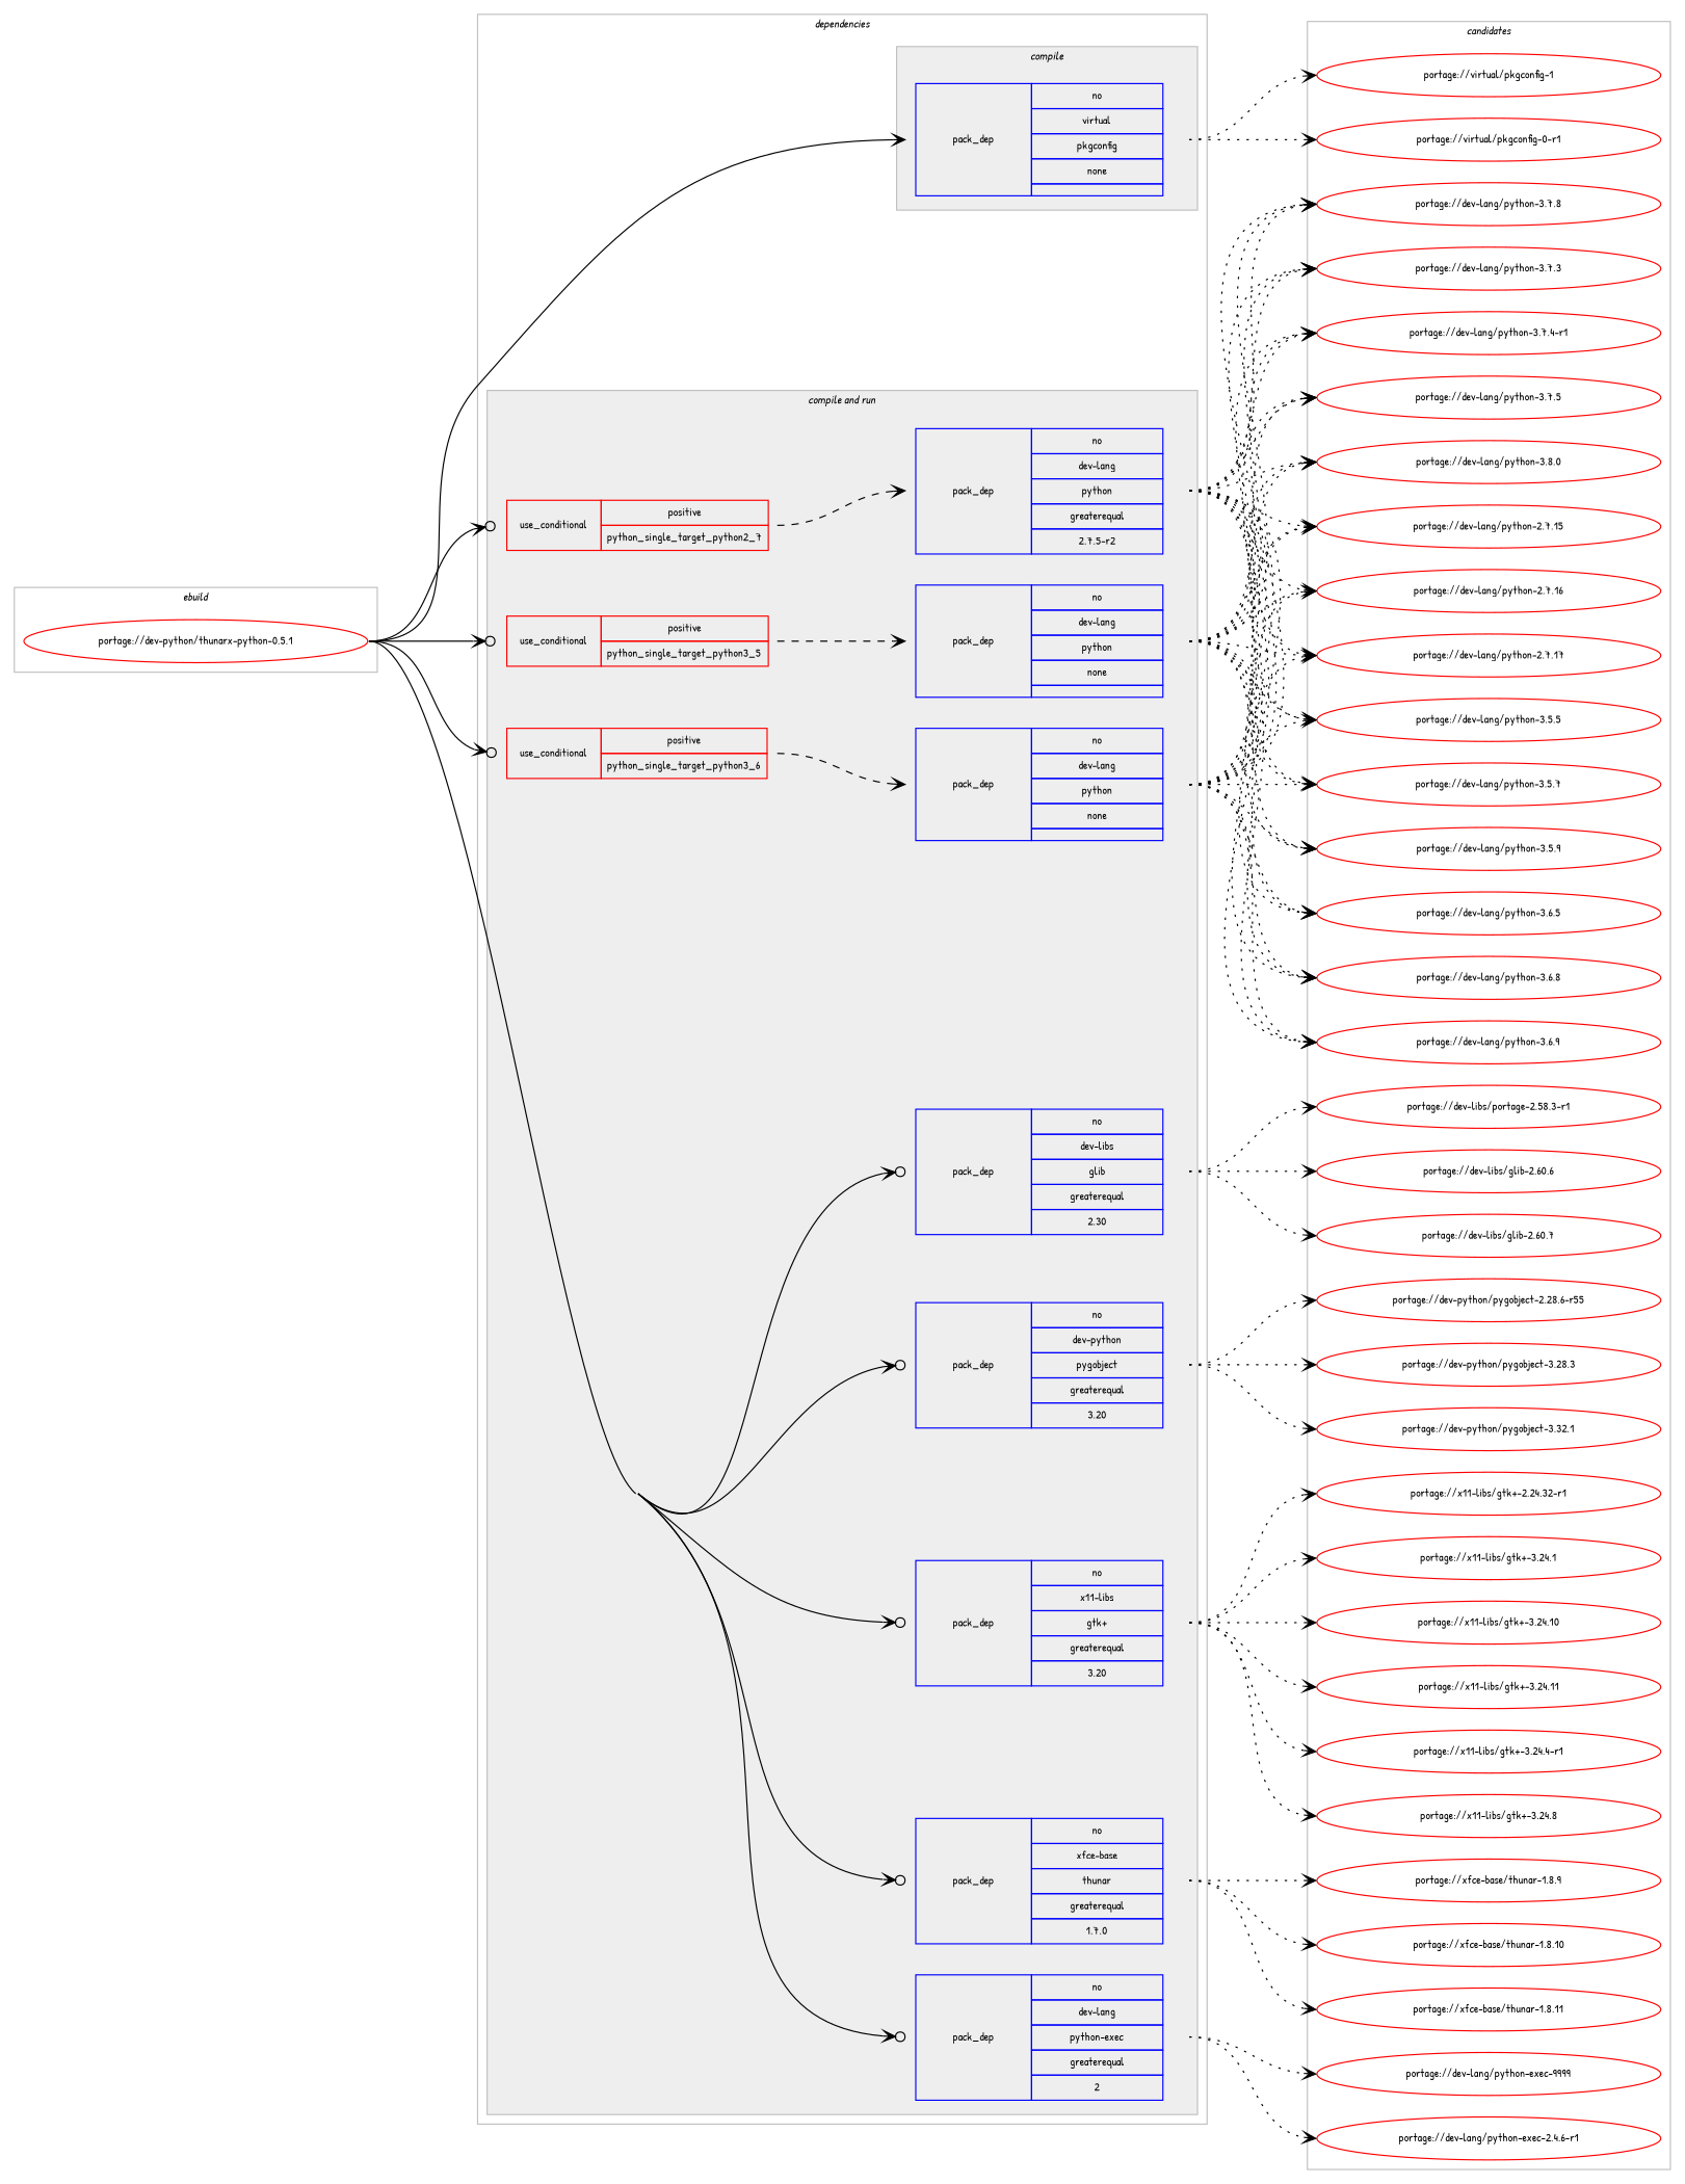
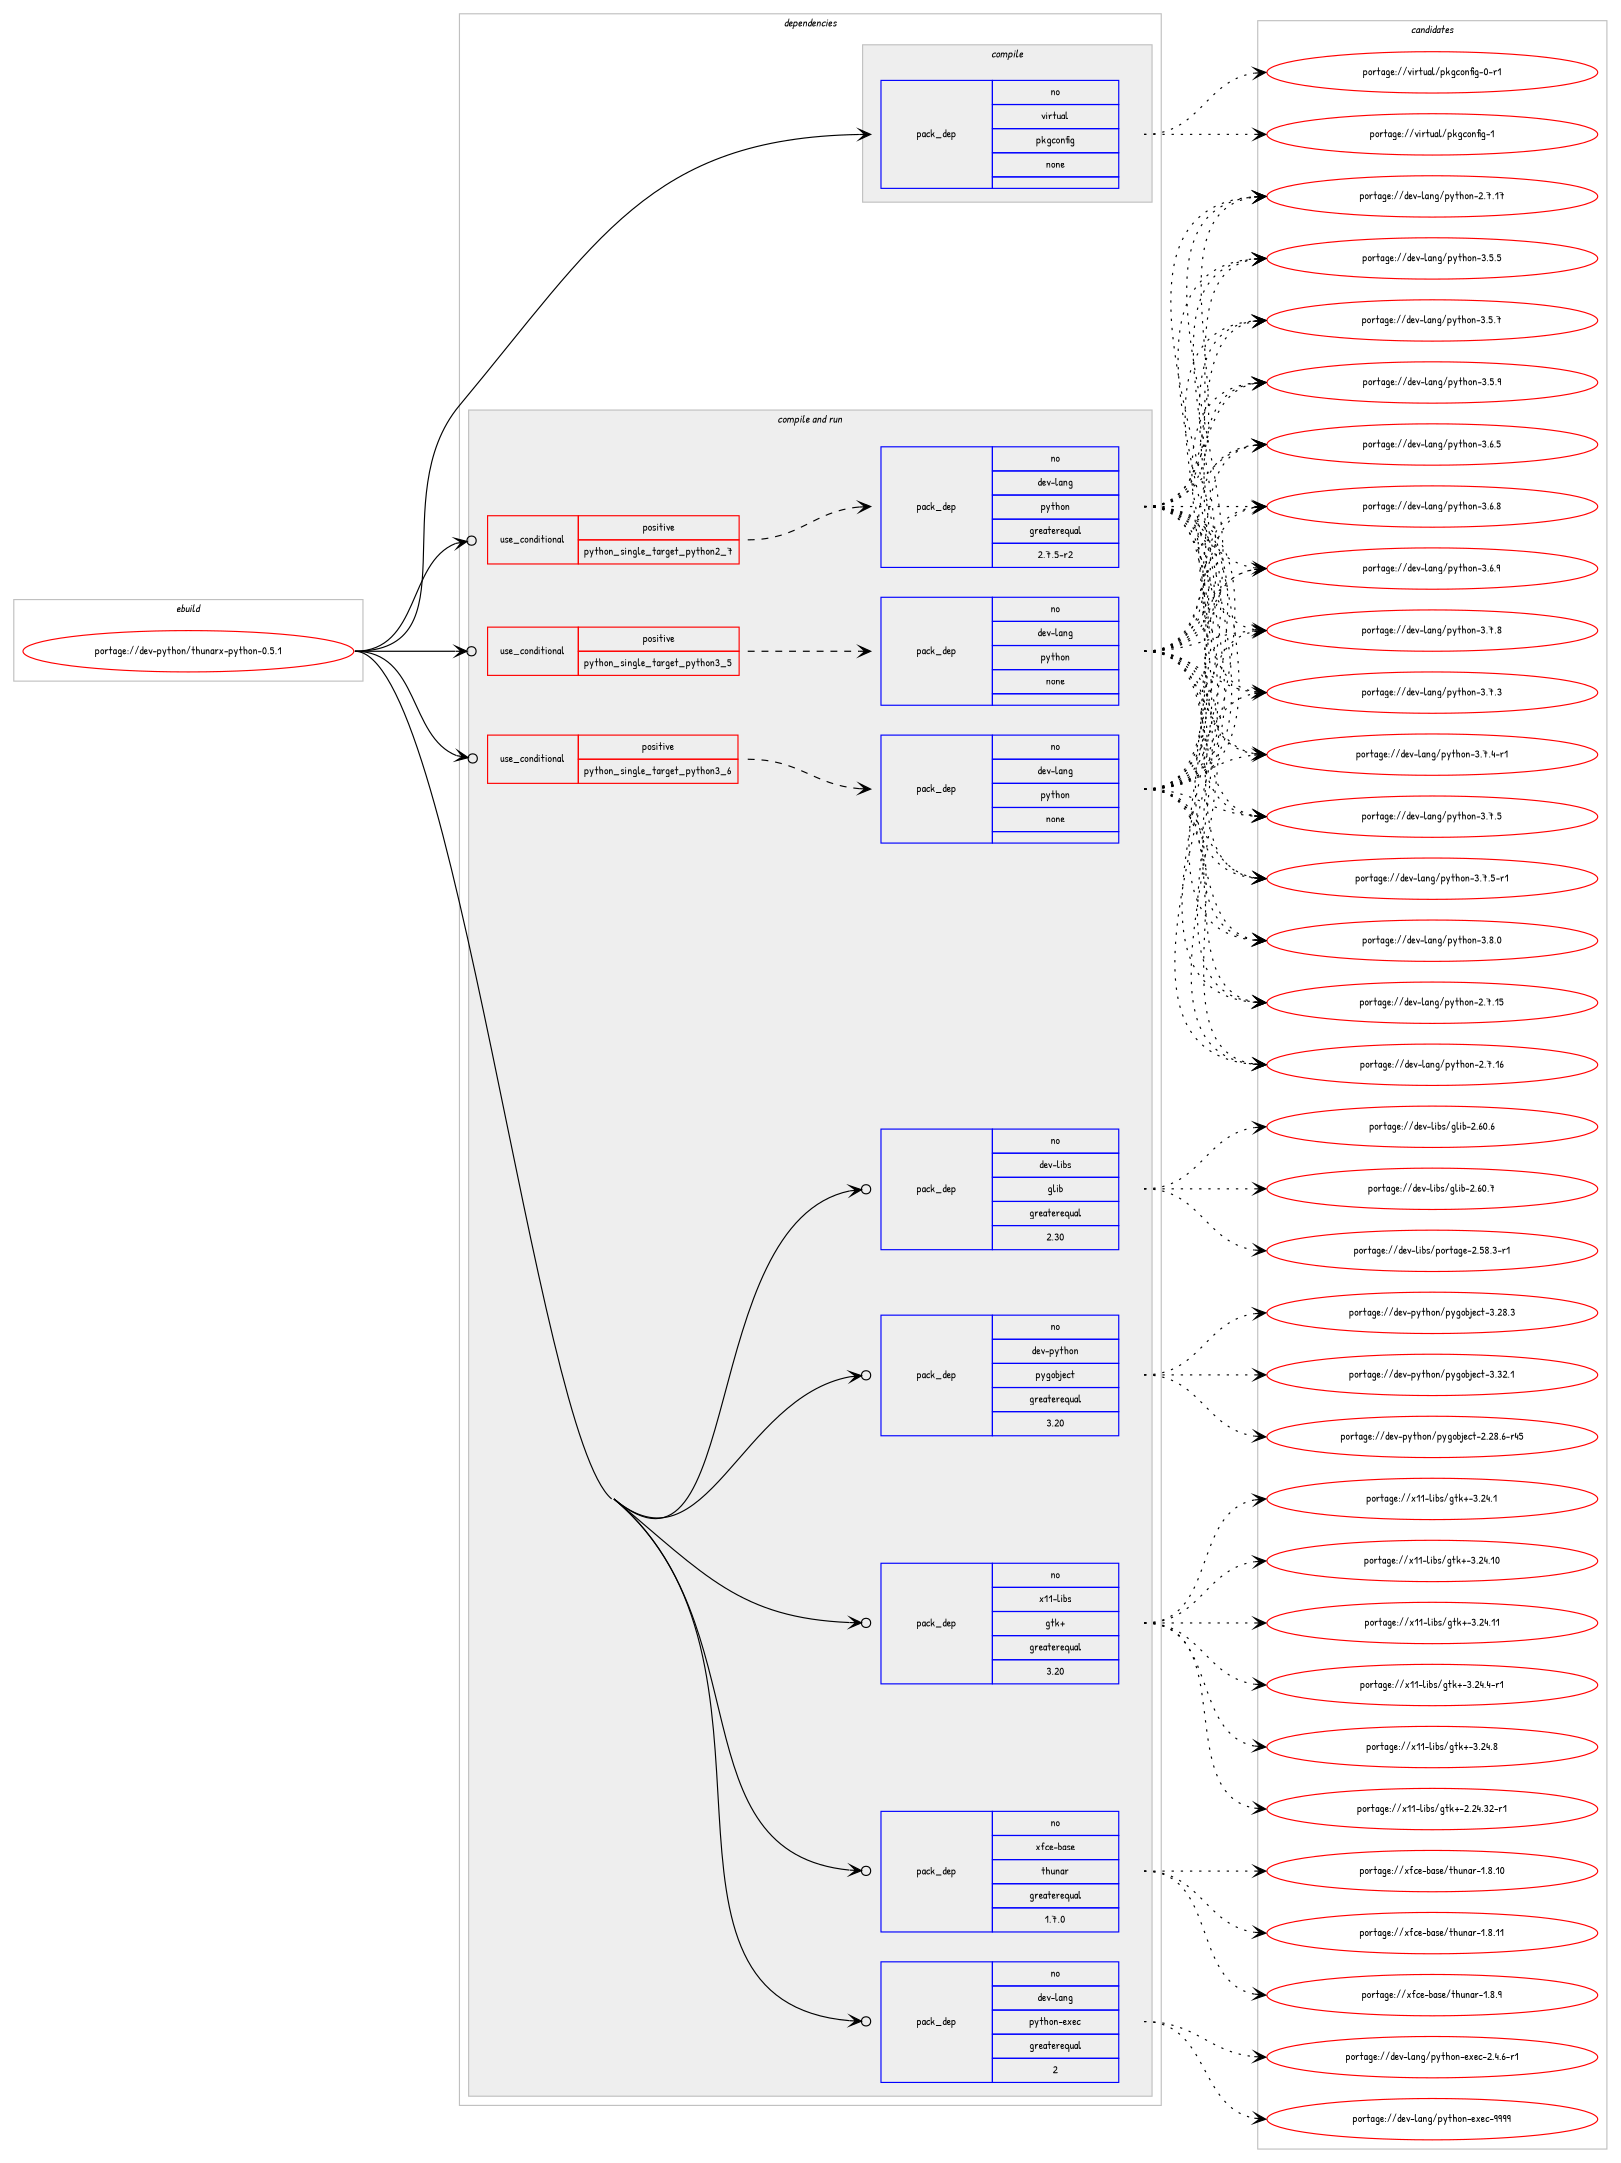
  digraph {
    compound=true
    concentrate=true
    fontname="Patrick Hand"
    fontsize=10
    newrank=true
    rankdir=LR
    ranksep=1.5
    node [color=red fontname="Patrick Hand" fontsize=10]
    edge [arrowhead=vee fontname="Patrick Hand" headport=w style=dotted tailport=e weight=100]
    n1 [label="portage://dev-python/thunarx-python-0.5.1" width=4]
    n2 [color=blue label=<<TABLE BORDER="0" CELLBORDER="1" CELLSPACING="0" CELLPADDING="4" WIDTH="220"><TR><TD ROWSPAN="6" CELLPADDING="30">pack_dep</TD></TR><TR><TD WIDTH="110">no</TD></TR><TR><TD>virtual</TD></TR><TR><TD>pkgconfig</TD></TR><TR><TD>none</TD></TR><TR><TD></TD></TR></TABLE>> shape=none]
    n3 [color=blue label=<<TABLE BORDER="0" CELLBORDER="1" CELLSPACING="0" CELLPADDING="4" WIDTH="220"><TR><TD ROWSPAN="6" CELLPADDING="30">pack_dep</TD></TR><TR><TD WIDTH="110">no</TD></TR><TR><TD>dev-lang</TD></TR><TR><TD>python</TD></TR><TR><TD>greaterequal</TD></TR><TR><TD>2.7.5-r2</TD></TR></TABLE>> shape=none]
    n4 [label=<<TABLE BORDER="0" CELLBORDER="1" CELLSPACING="0" CELLPADDING="4"><TR><TD ROWSPAN="3" CELLPADDING="10">use_conditional</TD></TR><TR><TD>positive</TD></TR><TR><TD>python_single_target_python2_7</TD></TR></TABLE>> shape=none]
    n5 [color=blue label=<<TABLE BORDER="0" CELLBORDER="1" CELLSPACING="0" CELLPADDING="4" WIDTH="220"><TR><TD ROWSPAN="6" CELLPADDING="30">pack_dep</TD></TR><TR><TD WIDTH="110">no</TD></TR><TR><TD>dev-lang</TD></TR><TR><TD>python</TD></TR><TR><TD>none</TD></TR><TR><TD></TD></TR></TABLE>> shape=none]
    n6 [label=<<TABLE BORDER="0" CELLBORDER="1" CELLSPACING="0" CELLPADDING="4"><TR><TD ROWSPAN="3" CELLPADDING="10">use_conditional</TD></TR><TR><TD>positive</TD></TR><TR><TD>python_single_target_python3_5</TD></TR></TABLE>> shape=none]
    n7 [color=blue label=<<TABLE BORDER="0" CELLBORDER="1" CELLSPACING="0" CELLPADDING="4" WIDTH="220"><TR><TD ROWSPAN="6" CELLPADDING="30">pack_dep</TD></TR><TR><TD WIDTH="110">no</TD></TR><TR><TD>xfce-base</TD></TR><TR><TD>thunar</TD></TR><TR><TD>greaterequal</TD></TR><TR><TD>1.7.0</TD></TR></TABLE>> shape=none]
    n8 [color=blue label=<<TABLE BORDER="0" CELLBORDER="1" CELLSPACING="0" CELLPADDING="4" WIDTH="220"><TR><TD ROWSPAN="6" CELLPADDING="30">pack_dep</TD></TR><TR><TD WIDTH="110">no</TD></TR><TR><TD>dev-lang</TD></TR><TR><TD>python</TD></TR><TR><TD>none</TD></TR><TR><TD></TD></TR></TABLE>> shape=none]
    n9 [label=<<TABLE BORDER="0" CELLBORDER="1" CELLSPACING="0" CELLPADDING="4"><TR><TD ROWSPAN="3" CELLPADDING="10">use_conditional</TD></TR><TR><TD>positive</TD></TR><TR><TD>python_single_target_python3_6</TD></TR></TABLE>> shape=none]
    n10 [color=blue label=<<TABLE BORDER="0" CELLBORDER="1" CELLSPACING="0" CELLPADDING="4" WIDTH="220"><TR><TD ROWSPAN="6" CELLPADDING="30">pack_dep</TD></TR><TR><TD WIDTH="110">no</TD></TR><TR><TD>dev-lang</TD></TR><TR><TD>python-exec</TD></TR><TR><TD>greaterequal</TD></TR><TR><TD>2</TD></TR></TABLE>> shape=none]
    n11 [color=blue label=<<TABLE BORDER="0" CELLBORDER="1" CELLSPACING="0" CELLPADDING="4" WIDTH="220"><TR><TD ROWSPAN="6" CELLPADDING="30">pack_dep</TD></TR><TR><TD WIDTH="110">no</TD></TR><TR><TD>dev-libs</TD></TR><TR><TD>glib</TD></TR><TR><TD>greaterequal</TD></TR><TR><TD>2.30</TD></TR></TABLE>> shape=none]
    n12 [color=blue label=<<TABLE BORDER="0" CELLBORDER="1" CELLSPACING="0" CELLPADDING="4" WIDTH="220"><TR><TD ROWSPAN="6" CELLPADDING="30">pack_dep</TD></TR><TR><TD WIDTH="110">no</TD></TR><TR><TD>dev-python</TD></TR><TR><TD>pygobject</TD></TR><TR><TD>greaterequal</TD></TR><TR><TD>3.20</TD></TR></TABLE>> shape=none]
    n13 [color=blue label=<<TABLE BORDER="0" CELLBORDER="1" CELLSPACING="0" CELLPADDING="4" WIDTH="220"><TR><TD ROWSPAN="6" CELLPADDING="30">pack_dep</TD></TR><TR><TD WIDTH="110">no</TD></TR><TR><TD>x11-libs</TD></TR><TR><TD>gtk+</TD></TR><TR><TD>greaterequal</TD></TR><TR><TD>3.20</TD></TR></TABLE>> shape=none]
    n14 [label="portage://virtual/pkgconfig-0-r1" width=4]
    n15 [label="portage://virtual/pkgconfig-1" width=4]
    n16 [label="portage://dev-lang/python-2.7.15" width=4]
    n17 [label="portage://dev-lang/python-2.7.16" width=4]
    n18 [label="portage://dev-lang/python-2.7.17" width=4]
    n19 [label="portage://dev-lang/python-3.5.5" width=4]
    n20 [label="portage://dev-lang/python-3.5.7" width=4]
    n21 [label="portage://dev-lang/python-3.5.9" width=4]
    n22 [label="portage://dev-lang/python-3.6.5" width=4]
    n23 [label="portage://dev-lang/python-3.6.8" width=4]
    n24 [label="portage://dev-lang/python-3.6.9" width=4]
    n25 [label="portage://dev-lang/python-3.7.8" width=4]
    n26 [label="portage://dev-lang/python-3.7.3" width=4]
    n27 [label="portage://dev-lang/python-3.7.4-r1" width=4]
    n28 [label="portage://dev-lang/python-3.7.5" width=4]
+   n29 [label="portage://dev-lang/python-3.7.5-r1" width=4]
    n30 [label="portage://dev-lang/python-3.8.0" width=4]
    n31 [label="portage://dev-lang/python-exec-2.4.6-r1" width=4]
    n32 [label="portage://dev-lang/python-exec-9999" width=4]
    n33 [label="portage://dev-libs/portage-2.58.3-r1" width=4]
    n34 [label="portage://dev-libs/glib-2.60.6" width=4]
    n35 [label="portage://dev-libs/glib-2.60.7" width=4]
-   n36 [label="portage://dev-python/pygobject-2.28.6-r55" width=4]
+   n36 [label="portage://dev-python/pygobject-2.28.6-r45" width=4]
    n37 [label="portage://dev-python/pygobject-3.28.3" width=4]
    n38 [label="portage://dev-python/pygobject-3.32.1" width=4]
    n39 [label="portage://x11-libs/gtk+-2.24.32-r1" width=4]
    n40 [label="portage://x11-libs/gtk+-3.24.1" width=4]
    n41 [label="portage://x11-libs/gtk+-3.24.10" width=4]
    n42 [label="portage://x11-libs/gtk+-3.24.11" width=4]
    n43 [label="portage://x11-libs/gtk+-3.24.4-r1" width=4]
    n44 [label="portage://x11-libs/gtk+-3.24.8" width=4]
    n45 [label="portage://xfce-base/thunar-1.8.10" width=4]
    n46 [label="portage://xfce-base/thunar-1.8.11" width=4]
    n47 [label="portage://xfce-base/thunar-1.8.9" width=4]
    subgraph cluster_1 {
      color=gray
      label=<<i>ebuild</i>>
      rank=same
      n1
    }
    subgraph cluster_2 {
      color=gray
      label=<<i>dependencies</i>>
      subgraph cluster_3 {
        color=gray
        fillcolor="#eeeeee"
        label=<<i>compile</i>>
        style=filled
        subgraph sub_4 {
          color=gray
          fillcolor="#eeeeee"
          label=<<i>compile</i>>
          style=filled
          n2
        }
      }
      subgraph cluster_5 {
        color=gray
        fillcolor="#eeeeee"
        label=<<i>compile and run</i>>
        style=filled
        subgraph sub_6 {
          color=gray
          fillcolor="#eeeeee"
          label=<<i>compile and run</i>>
          style=filled
          n4
          subgraph sub_7 {
            color=gray
            fillcolor="#eeeeee"
            label=<<i>compile and run</i>>
            style=filled
            n3
          }
        }
        subgraph sub_8 {
          color=gray
          fillcolor="#eeeeee"
          label=<<i>compile and run</i>>
          style=filled
          n6
          subgraph sub_9 {
            color=gray
            fillcolor="#eeeeee"
            label=<<i>compile and run</i>>
            style=filled
            n5
          }
        }
        subgraph sub_10 {
          color=gray
          fillcolor="#eeeeee"
          label=<<i>compile and run</i>>
          style=filled
          n7
        }
        subgraph sub_11 {
          color=gray
          fillcolor="#eeeeee"
          label=<<i>compile and run</i>>
          style=filled
          n9
          subgraph sub_12 {
            color=gray
            fillcolor="#eeeeee"
            label=<<i>compile and run</i>>
            style=filled
            n8
          }
        }
        subgraph sub_13 {
          color=gray
          fillcolor="#eeeeee"
          label=<<i>compile and run</i>>
          style=filled
          n10
        }
        subgraph sub_14 {
          color=gray
          fillcolor="#eeeeee"
          label=<<i>compile and run</i>>
          style=filled
          n11
        }
        subgraph sub_15 {
          color=gray
          fillcolor="#eeeeee"
          label=<<i>compile and run</i>>
          style=filled
          n12
        }
        subgraph sub_16 {
          color=gray
          fillcolor="#eeeeee"
          label=<<i>compile and run</i>>
          style=filled
          n13
        }
      }
      subgraph cluster_17 {
        color=gray
        fillcolor="#eeeeee"
        label=<<i>run</i>>
        style=filled
      }
    }
    subgraph cluster_18 {
      color=gray
      label=<<i>candidates</i>>
      rank=same
      subgraph sub_19 {
        color=black
        label=<<i>candidates</i>>
        nodesep=1
        rank=same
        n14
        n15
      }
      subgraph sub_20 {
        color=black
        label=<<i>candidates</i>>
        nodesep=1
        rank=same
        n16
        n17
        n18
        n19
        n20
        n21
        n22
        n23
        n24
        n25
        n26
        n27
        n28
+       n29
        n30
      }
      subgraph sub_21 {
        color=black
        label=<<i>candidates</i>>
        nodesep=1
        rank=same
        n16
        n17
        n18
        n19
        n20
        n21
        n22
        n23
        n24
        n25
        n26
        n27
        n28
+       n29
        n30
      }
      subgraph sub_22 {
        color=black
        label=<<i>candidates</i>>
        nodesep=1
        rank=same
        n16
        n17
        n18
        n19
        n20
        n21
        n22
        n23
        n24
        n25
        n26
        n27
        n28
+       n29
        n30
      }
      subgraph sub_23 {
        color=black
        label=<<i>candidates</i>>
        nodesep=1
        rank=same
        n31
        n32
      }
      subgraph sub_24 {
        color=black
        label=<<i>candidates</i>>
        nodesep=1
        rank=same
        n33
        n34
        n35
      }
      subgraph sub_25 {
        color=black
        label=<<i>candidates</i>>
        nodesep=1
        rank=same
        n36
        n37
        n38
      }
      subgraph sub_26 {
        color=black
        label=<<i>candidates</i>>
        nodesep=1
        rank=same
        n39
        n40
        n41
        n42
        n43
        n44
      }
      subgraph sub_27 {
        color=black
        label=<<i>candidates</i>>
        nodesep=1
        rank=same
        n45
        n46
        n47
      }
    }
    n1 -> n2 [style=solid weight=20]
    n1 -> n4 [arrowhead=odotvee style=solid weight=20]
    n1 -> n6 [arrowhead=odotvee style=solid weight=20]
    n1 -> n7 [arrowhead=odotvee style=solid weight=20]
    n1 -> n9 [arrowhead=odotvee style=solid weight=20]
    n1 -> n10 [arrowhead=odotvee style=solid weight=20]
    n1 -> n11 [arrowhead=odotvee style=solid weight=20]
    n1 -> n12 [arrowhead=odotvee style=solid weight=20]
    n1 -> n13 [arrowhead=odotvee style=solid weight=20]
    n2 -> n14
    n2 -> n15
    n3 -> n16
    n3 -> n17
    n3 -> n18
    n3 -> n19
    n3 -> n20
    n3 -> n21
    n3 -> n22
    n3 -> n23
    n3 -> n24
    n3 -> n25
    n3 -> n26
    n3 -> n27
    n3 -> n28
+   n3 -> n29
    n3 -> n30
    n4 -> n3 [style=dashed weight=20]
    n5 -> n16
    n5 -> n17
    n5 -> n18
    n5 -> n19
    n5 -> n20
    n5 -> n21
    n5 -> n22
    n5 -> n23
    n5 -> n24
    n5 -> n25
    n5 -> n26
    n5 -> n27
    n5 -> n28
+   n5 -> n29
    n5 -> n30
    n6 -> n5 [style=dashed weight=20]
    n7 -> n45
    n7 -> n46
    n7 -> n47
    n8 -> n16
    n8 -> n17
    n8 -> n18
    n8 -> n19
    n8 -> n20
    n8 -> n21
    n8 -> n22
    n8 -> n23
    n8 -> n24
    n8 -> n25
    n8 -> n26
    n8 -> n27
    n8 -> n28
+   n8 -> n29
    n8 -> n30
    n9 -> n8 [style=dashed weight=20]
    n10 -> n31
    n10 -> n32
    n11 -> n33
    n11 -> n34
    n11 -> n35
    n12 -> n36
    n12 -> n37
    n12 -> n38
    n13 -> n39
    n13 -> n40
    n13 -> n41
    n13 -> n42
    n13 -> n43
    n13 -> n44
  }
